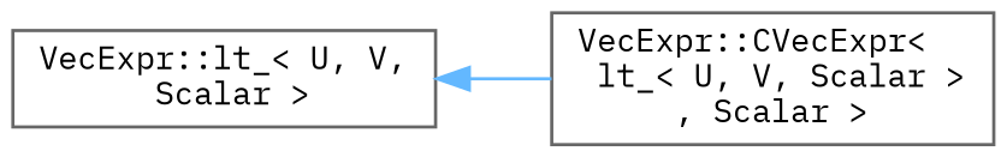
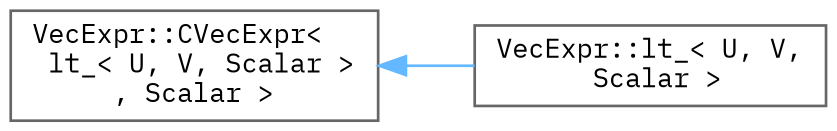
  digraph {
    rankdir=LR
    fontname="IBM Plex Mono"
    node [color=grey40 fillcolor=white fontname="IBM Plex Mono" fontsize=10 shape=box style=filled]
    n1 [height=0.2 label="VecExpr::CVecExpr\<\l lt_\< U, V, Scalar \>\l, Scalar \>" width=0.4]
    n2 [height=0.2 label="VecExpr::lt_\< U, V,\l Scalar \>" width=0.4]
-   n2 -> n1 [color=steelblue1 dir=back fontname="IBM Plex Mono" fontsize=10 labelfontname=Helvetica labelfontsize=10 style=solid]
+   n1 -> n2 [color=steelblue1 dir=back fontname="IBM Plex Mono" fontsize=10 labelfontname=Helvetica labelfontsize=10 style=solid]
  }
